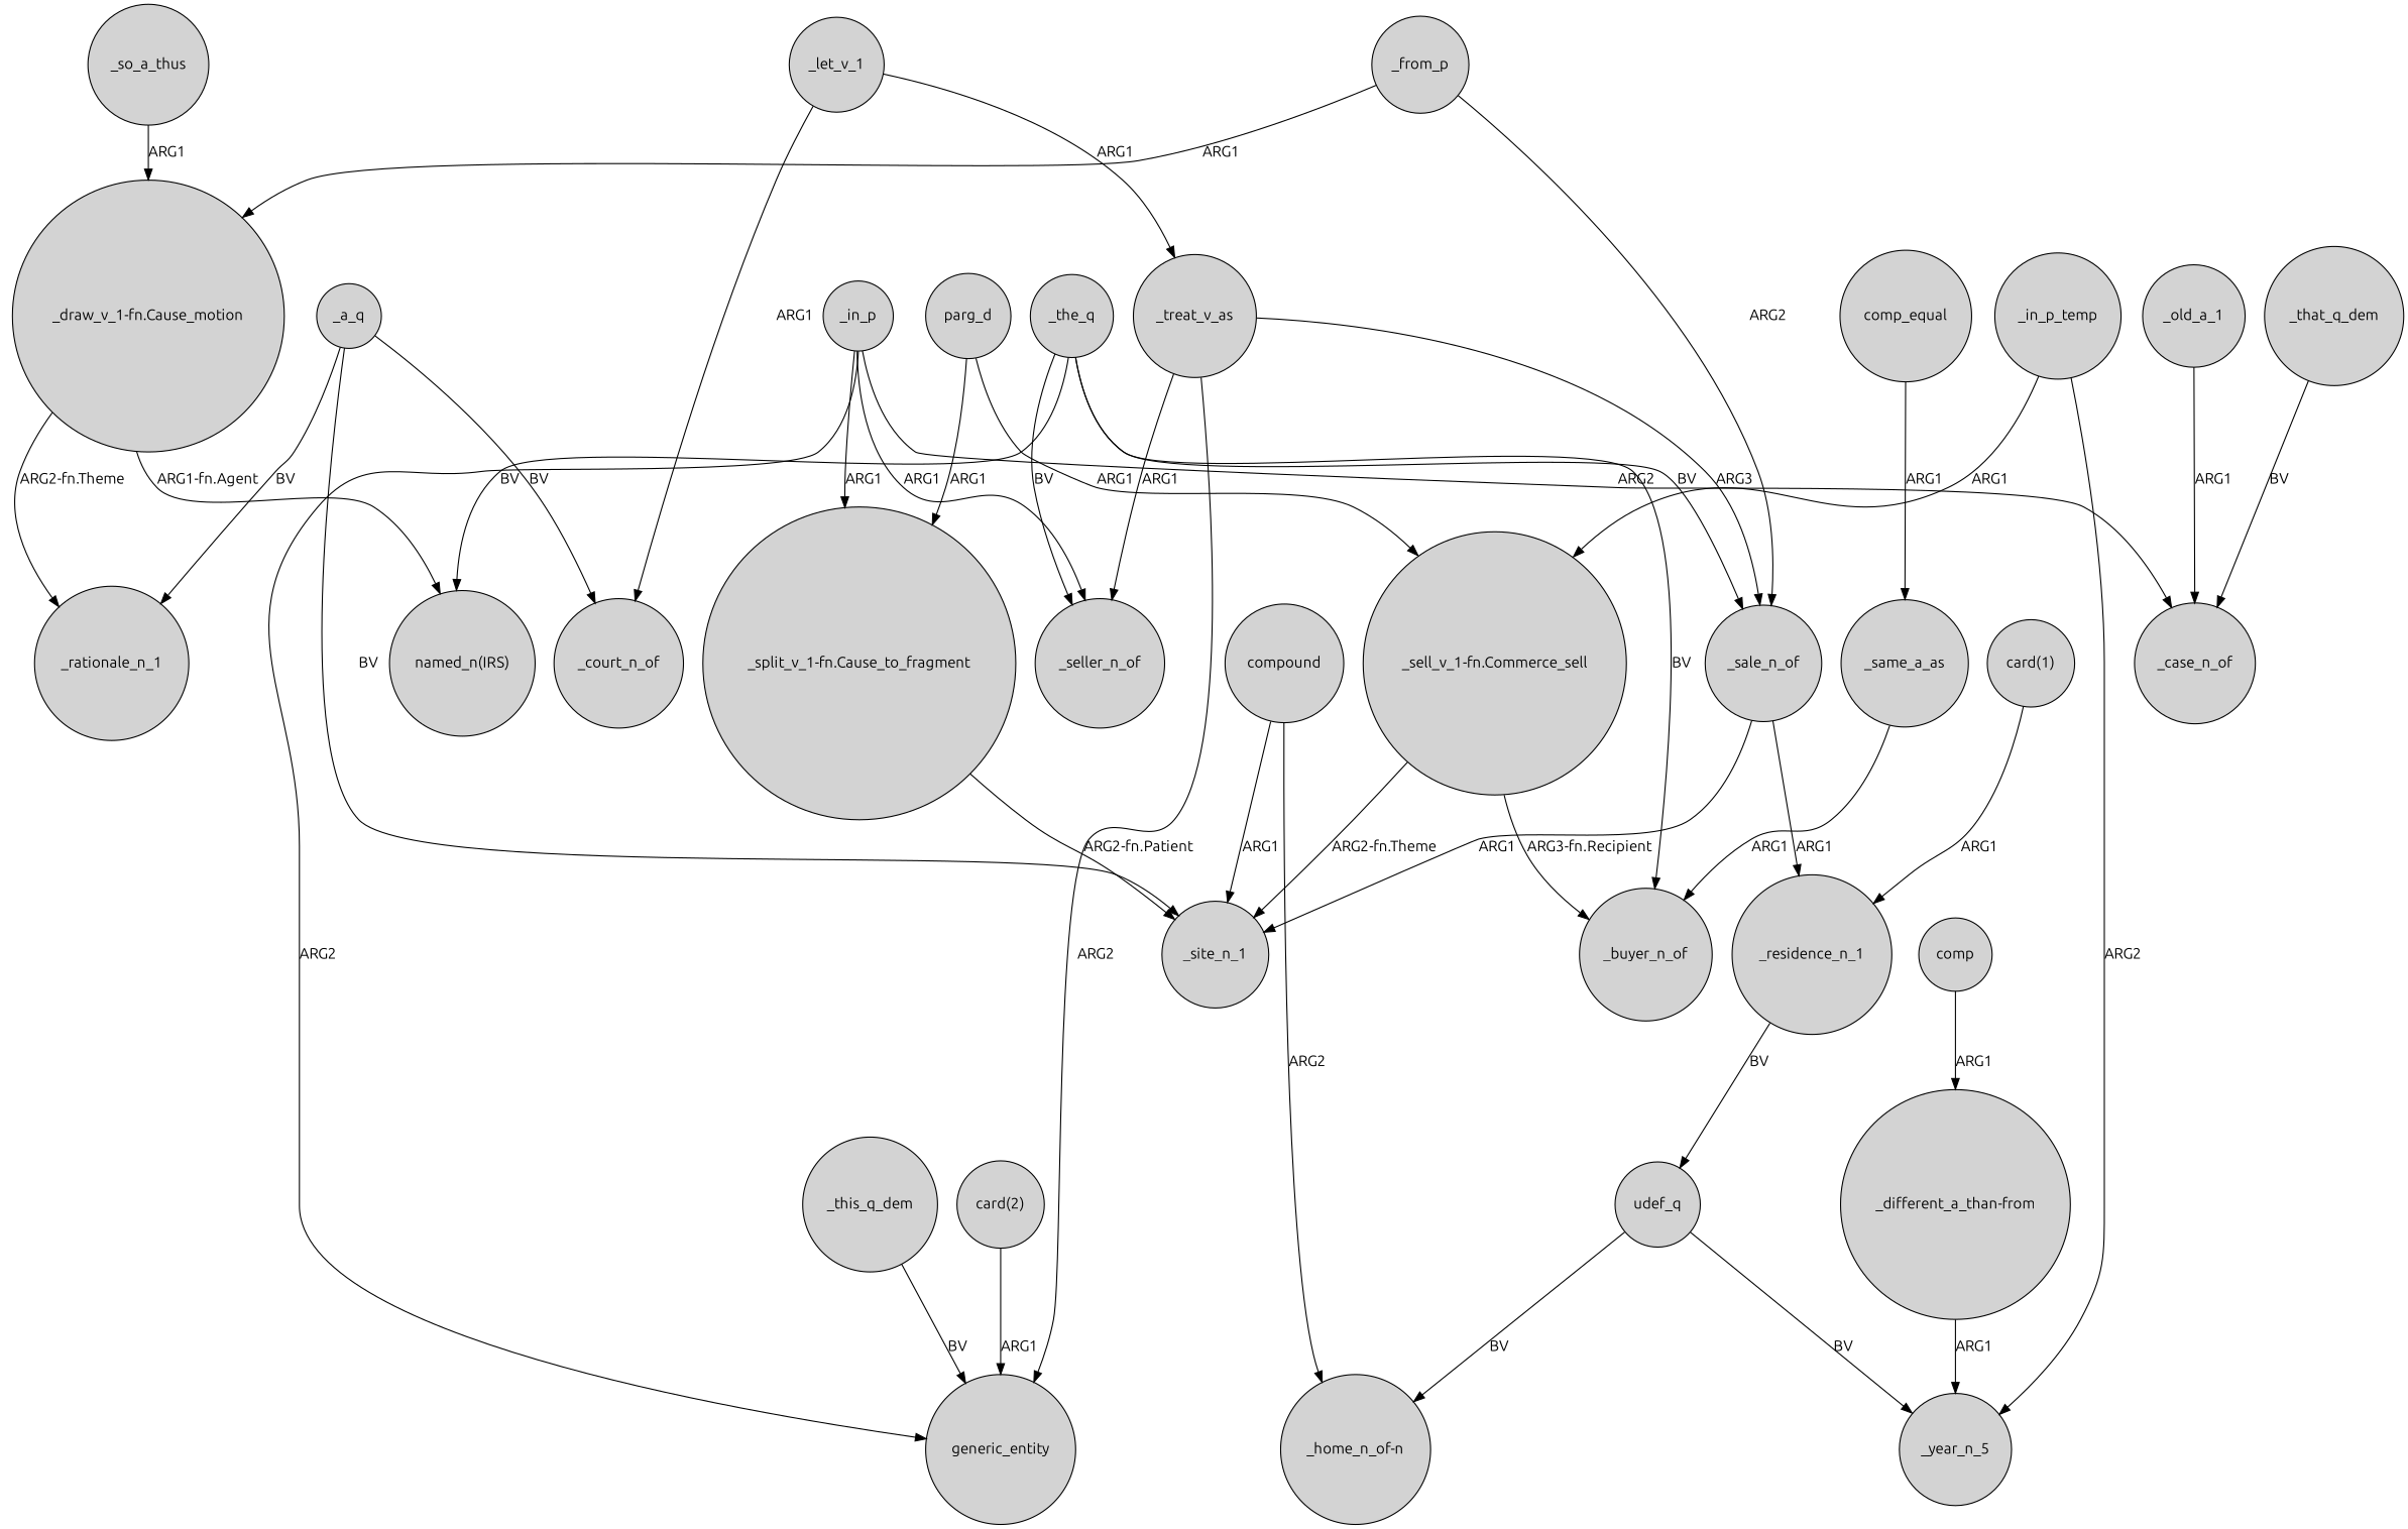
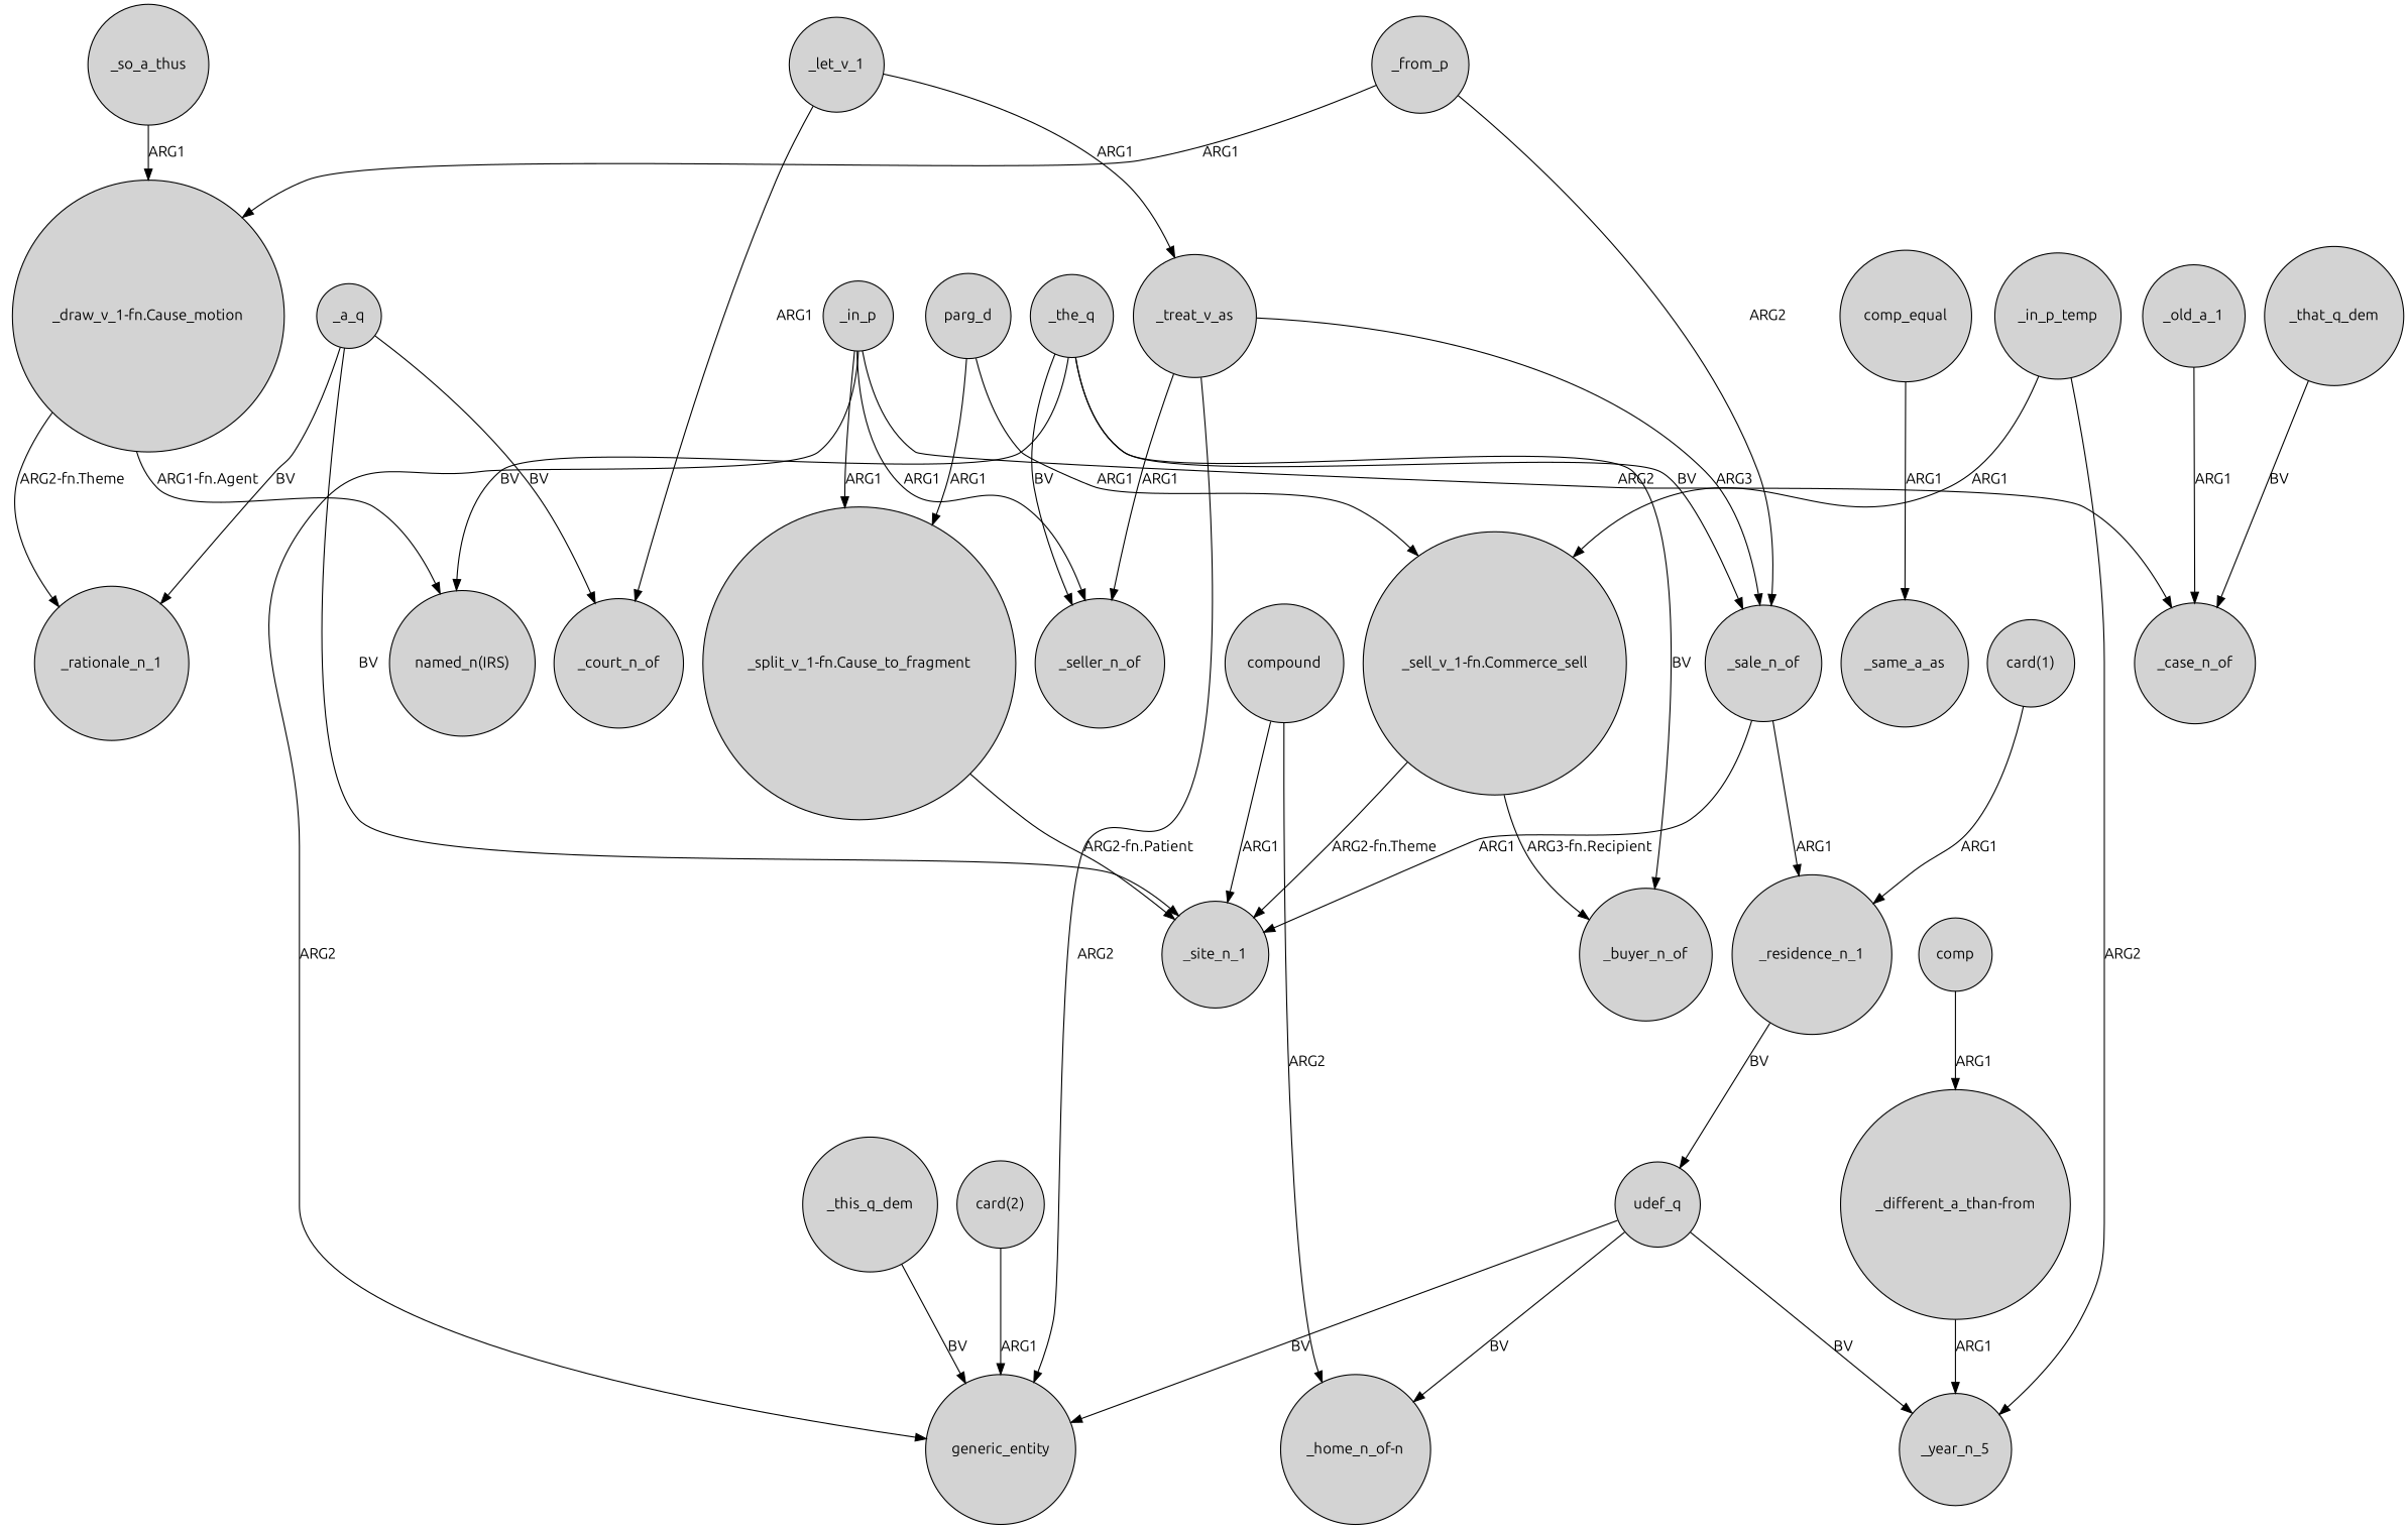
  digraph {
    fontname=Ubuntu
    node [fontname=Ubuntu shape=circle style=filled]
    edge [fontname=Ubuntu]
    _in_p
    "_split_v_1-fn.Cause_to_fragment"
    generic_entity
    _case_n_of
    _seller_n_of
    _site_n_1
    _from_p
    "_draw_v_1-fn.Cause_motion"
    _sale_n_of
    _rationale_n_1
    "named_n(IRS)"
    _residence_n_1
    n13 [label=_year_n_5]
    "_different_a_than-from"
    parg_d
    "_sell_v_1-fn.Commerce_sell"
    _buyer_n_of
    _let_v_1
    _treat_v_as
    _court_n_of
    udef_q
    "_home_n_of-n"
    _so_a_thus
    _a_q
    _old_a_1
    _in_p_temp
    _the_q
    "card(1)"
    comp_equal
    _same_a_as
    _this_q_dem
    comp
    _that_q_dem
    compound
    "card(2)"
    _in_p -> "_split_v_1-fn.Cause_to_fragment" [label=ARG1]
    _in_p -> generic_entity [label=ARG2]
    _in_p -> _case_n_of [label=ARG2]
    _in_p -> _seller_n_of [label=ARG1]
    "_split_v_1-fn.Cause_to_fragment" -> _site_n_1 [label="ARG2-fn.Patient"]
    _from_p -> "_draw_v_1-fn.Cause_motion" [label=ARG1]
    _from_p -> _sale_n_of [label=ARG2]
    "_draw_v_1-fn.Cause_motion" -> _rationale_n_1 [label="ARG2-fn.Theme"]
    "_draw_v_1-fn.Cause_motion" -> "named_n(IRS)" [label="ARG1-fn.Agent"]
    _sale_n_of -> _site_n_1 [label=ARG1]
    _sale_n_of -> _residence_n_1 [label=ARG1]
    _residence_n_1 -> udef_q [label=BV]
    "_different_a_than-from" -> n13 [label=ARG1]
    parg_d -> "_split_v_1-fn.Cause_to_fragment" [label=ARG1]
    parg_d -> "_sell_v_1-fn.Commerce_sell" [label=ARG1]
    "_sell_v_1-fn.Commerce_sell" -> _site_n_1 [label="ARG2-fn.Theme"]
    "_sell_v_1-fn.Commerce_sell" -> _buyer_n_of [label="ARG3-fn.Recipient"]
    _let_v_1 -> _treat_v_as [label=ARG1]
    _let_v_1 -> _court_n_of [label=ARG1]
    _treat_v_as -> generic_entity [label=ARG2]
    _treat_v_as -> _seller_n_of [label=ARG1]
    _treat_v_as -> _sale_n_of [label=ARG3]
+   udef_q -> generic_entity [label=BV]
    udef_q -> n13 [label=BV]
    udef_q -> "_home_n_of-n" [label=BV]
    _so_a_thus -> "_draw_v_1-fn.Cause_motion" [label=ARG1]
    _a_q -> _site_n_1 [label=BV]
    _a_q -> _rationale_n_1 [label=BV]
    _a_q -> _court_n_of [label=BV]
    _old_a_1 -> _case_n_of [label=ARG1]
    _in_p_temp -> n13 [label=ARG2]
    _in_p_temp -> "_sell_v_1-fn.Commerce_sell" [label=ARG1]
    _the_q -> _seller_n_of [label=BV]
    _the_q -> _sale_n_of [label=BV]
    _the_q -> "named_n(IRS)" [label=BV]
    _the_q -> _buyer_n_of [label=BV]
    "card(1)" -> _residence_n_1 [label=ARG1]
    comp_equal -> _same_a_as [label=ARG1]
-   _same_a_as -> _buyer_n_of [label=ARG1]
    _this_q_dem -> generic_entity [label=BV]
    comp -> "_different_a_than-from" [label=ARG1]
    _that_q_dem -> _case_n_of [label=BV]
    compound -> _site_n_1 [label=ARG1]
    compound -> "_home_n_of-n" [label=ARG2]
    "card(2)" -> generic_entity [label=ARG1]
  }
